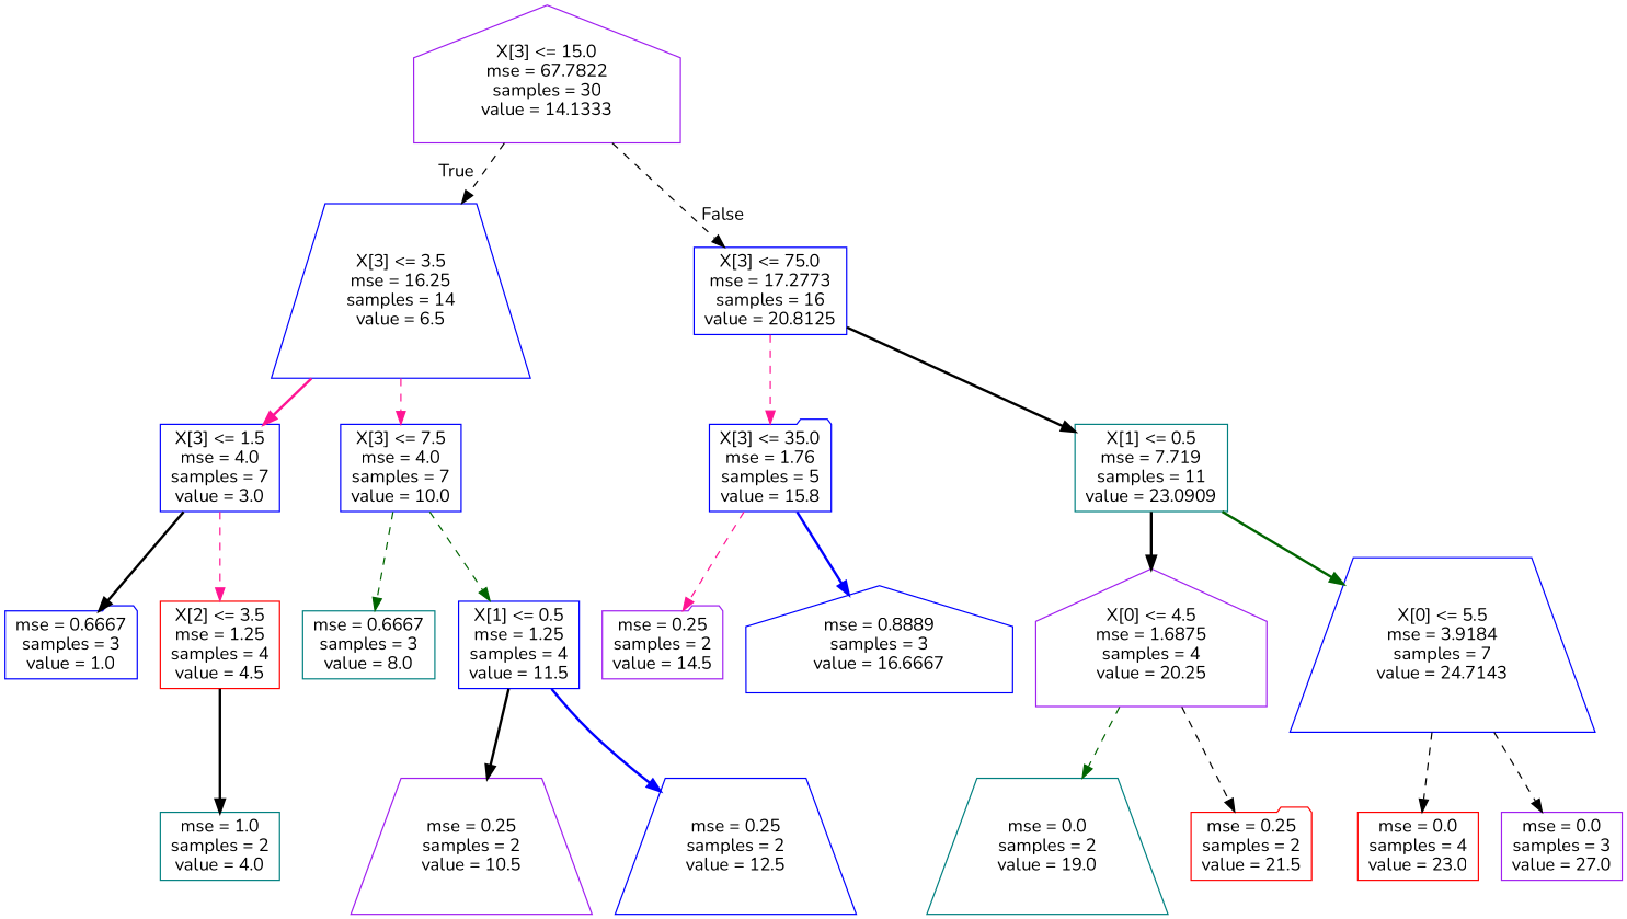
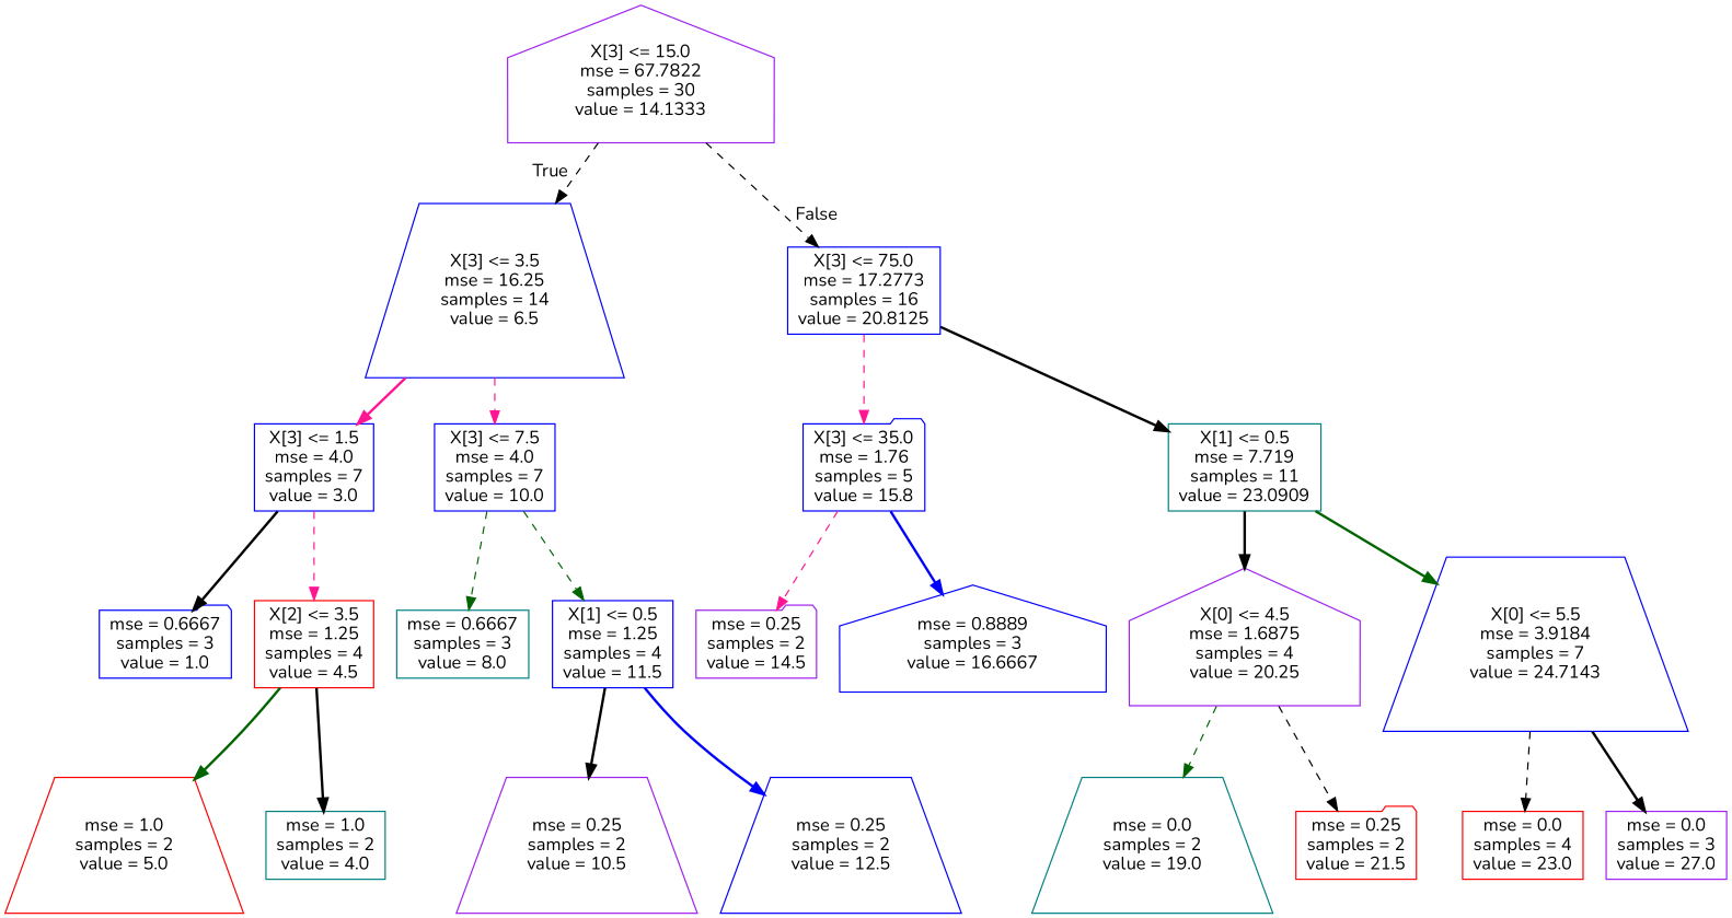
  digraph {
    fontname=Nunito
    node [color=blue fontname=Nunito shape=box]
    edge [color=black fontname=Nunito style=dashed]
    n1 [color=purple label="X[3] <= 15.0\nmse = 67.7822\nsamples = 30\nvalue = 14.1333" shape=house]
    n2 [label="X[3] <= 3.5\nmse = 16.25\nsamples = 14\nvalue = 6.5" shape=trapezium]
    n3 [label="X[3] <= 75.0\nmse = 17.2773\nsamples = 16\nvalue = 20.8125"]
    n4 [label="X[3] <= 1.5\nmse = 4.0\nsamples = 7\nvalue = 3.0"]
    n5 [label="X[3] <= 7.5\nmse = 4.0\nsamples = 7\nvalue = 10.0"]
    n6 [label="X[3] <= 35.0\nmse = 1.76\nsamples = 5\nvalue = 15.8" shape=folder]
    n7 [color=teal label="X[1] <= 0.5\nmse = 7.719\nsamples = 11\nvalue = 23.0909"]
    n8 [label="mse = 0.6667\nsamples = 3\nvalue = 1.0" shape=folder]
    n9 [color=red label="X[2] <= 3.5\nmse = 1.25\nsamples = 4\nvalue = 4.5"]
    n10 [color=teal label="mse = 0.6667\nsamples = 3\nvalue = 8.0"]
    n11 [label="X[1] <= 0.5\nmse = 1.25\nsamples = 4\nvalue = 11.5"]
+   n12 [color=red label="mse = 1.0\nsamples = 2\nvalue = 5.0" shape=trapezium]
    n13 [color=teal label="mse = 1.0\nsamples = 2\nvalue = 4.0"]
    n14 [color=purple label="mse = 0.25\nsamples = 2\nvalue = 10.5" shape=trapezium]
    n15 [label="mse = 0.25\nsamples = 2\nvalue = 12.5" shape=trapezium]
    n16 [color=purple label="mse = 0.25\nsamples = 2\nvalue = 14.5" shape=folder]
    n17 [label="mse = 0.8889\nsamples = 3\nvalue = 16.6667" shape=house]
    n18 [color=purple label="X[0] <= 4.5\nmse = 1.6875\nsamples = 4\nvalue = 20.25" shape=house]
    n19 [label="X[0] <= 5.5\nmse = 3.9184\nsamples = 7\nvalue = 24.7143" shape=trapezium]
    n20 [color=teal label="mse = 0.0\nsamples = 2\nvalue = 19.0" shape=trapezium]
    n21 [color=red label="mse = 0.25\nsamples = 2\nvalue = 21.5" shape=folder]
    n22 [color=red label="mse = 0.0\nsamples = 4\nvalue = 23.0"]
    n23 [color=purple label="mse = 0.0\nsamples = 3\nvalue = 27.0"]
    n1 -> n2 [headlabel=True labelangle=45 labeldistance=2.5]
    n1 -> n3 [headlabel=False labelangle=-45 labeldistance=2.5]
    n2 -> n4 [color=deeppink style=bold]
    n2 -> n5 [color=deeppink]
    n3 -> n6 [color=deeppink]
    n3 -> n7 [style=bold]
    n4 -> n8 [style=bold]
    n4 -> n9 [color=deeppink]
    n5 -> n10 [color=darkgreen]
    n5 -> n11 [color=darkgreen]
    n6 -> n16 [color=deeppink]
    n6 -> n17 [color=blue style=bold]
    n7 -> n18 [style=bold]
    n7 -> n19 [color=darkgreen style=bold]
+   n9 -> n12 [color=darkgreen style=bold]
    n9 -> n13 [style=bold]
    n11 -> n14 [style=bold]
    n11 -> n15 [color=blue style=bold]
    n18 -> n20 [color=darkgreen]
    n18 -> n21
    n19 -> n22
-   n19 -> n23
+   n19 -> n23 [style=bold]
  }
